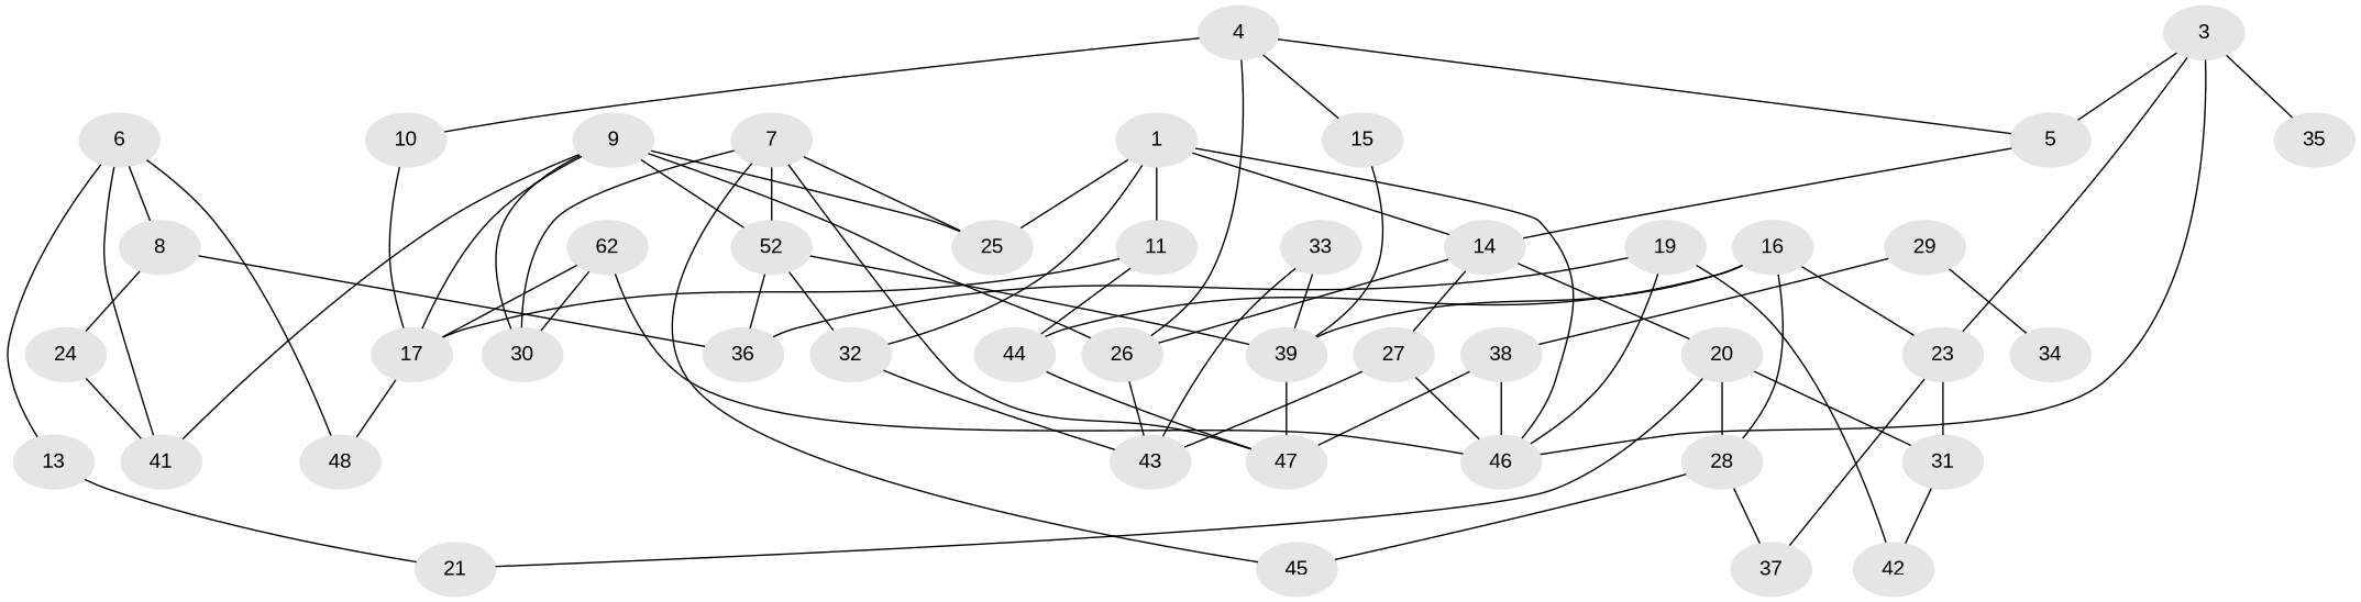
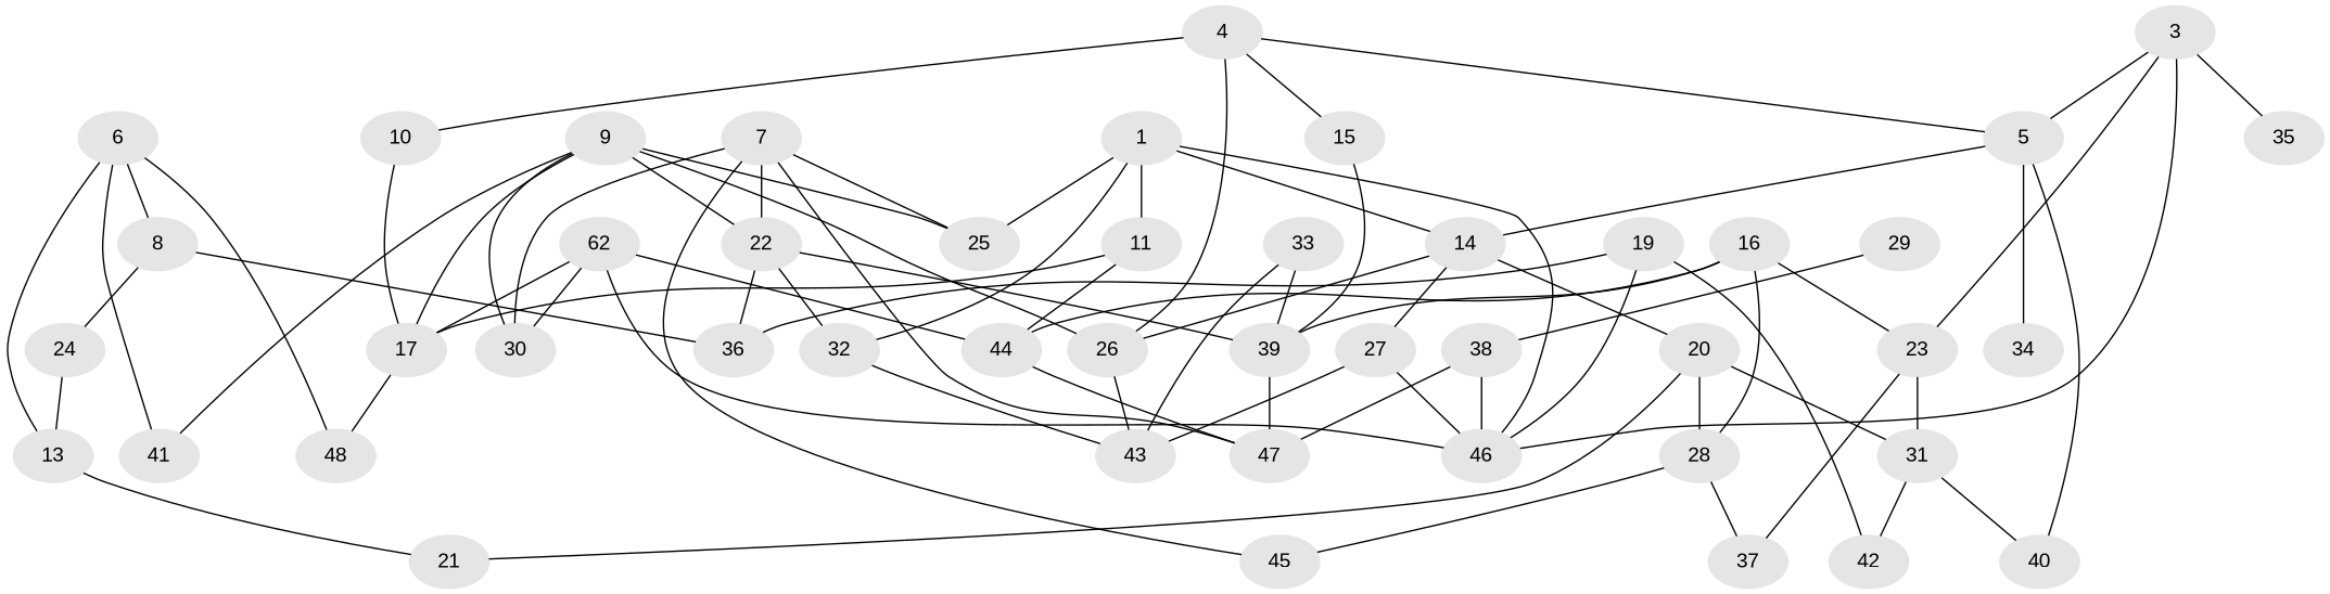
  graph {
    fontname="Liberation Sans"
    node [color=gray90 fontname="Liberation Sans" style=filled]
    edge [fontname="Liberation Sans" weight=1.0]
    1
    11
    14
    25
    32
    46
    17
    44
    26
    20
    27
    43
    4
    5
    10
    15
    6
    8
    13
    41
    48
    38
    47
    3
    23
    35
+   40
    31
    37
    39
    24
    36
    21
    7
-   22 [label=52]
+   22
    30
    45
    9
    n39 [label=62]
    28
    16
    29
    34
    19
    42
    33
    1 -- 11
    1 -- 14
    1 -- 25
    1 -- 32
    1 -- 46
    11 -- 17
    11 -- 44
    14 -- 26
    14 -- 20
    14 -- 27
    32 -- 43
    17 -- 48
    44 -- 47
    26 -- 43
    20 -- 31
    20 -- 21
    20 -- 28
    27 -- 46
    27 -- 43
    4 -- 26 [weight=2.0]
    4 -- 5
    4 -- 10
    4 -- 15
    5 -- 14
+   5 -- 40
    10 -- 17
    15 -- 39
    6 -- 8
    6 -- 13
    6 -- 41
    6 -- 48
    8 -- 24
    8 -- 36
    13 -- 21
    38 -- 46 [weight=2.0]
    38 -- 47
    3 -- 46
    3 -- 5
    3 -- 23
    3 -- 35
    23 -- 31
    23 -- 37
+   31 -- 40
    31 -- 42
    39 -- 47 [weight=2.0]
-   24 -- 41
+   24 -- 13
    7 -- 25
    7 -- 47
    7 -- 22
    7 -- 30
    7 -- 45
    22 -- 32
    22 -- 39
    22 -- 36
    9 -- 25
    9 -- 17
    9 -- 26
    9 -- 41
    9 -- 22
    9 -- 30
    n39 -- 46
    n39 -- 17
+   n39 -- 44
    n39 -- 30
    28 -- 37
    28 -- 45
    16 -- 44
    16 -- 23
    16 -- 39 [weight=2.0]
    16 -- 28
    29 -- 38
-   29 -- 34
+   5 -- 34
    19 -- 46
    19 -- 36
    19 -- 42
    33 -- 43
    33 -- 39
  }
